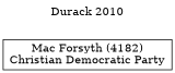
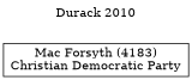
  digraph {
    label="Durack 2010"
    labelloc=t
    mclimit=10
-   n1 [label="Mac Forsyth (4182)\nChristian Democratic Party" shape=box]
+   n1 [label="Mac Forsyth (4183)\nChristian Democratic Party" shape=box]
  }
